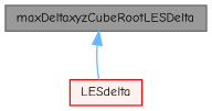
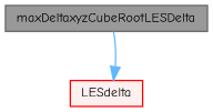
  digraph {
    fontname="Comic Neue"
    node [fontname="Comic Neue" fontsize=10 shape=box style=filled]
    n1 [color=gray40 fillcolor=grey60 fontcolor=black height=0.2 label=maxDeltaxyzCubeRootLESDelta width=0.4]
    n2 [color=red fillcolor="#FFF0F0" height=0.2 label=LESdelta width=0.4]
-   n1 -> n2 [color=steelblue1 dir=back fontname="Comic Neue" fontsize=10 labelfontname=Helvetica labelfontsize=10 style=solid]
+   n2 -> n1 [color=steelblue1 dir=back fontname="Comic Neue" fontsize=10 labelfontname=Helvetica labelfontsize=10 style=solid]
  }
